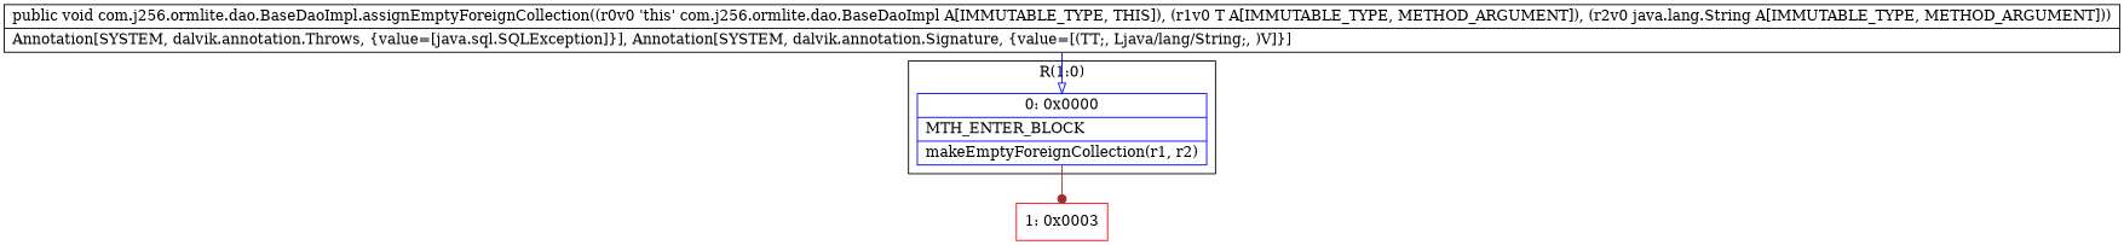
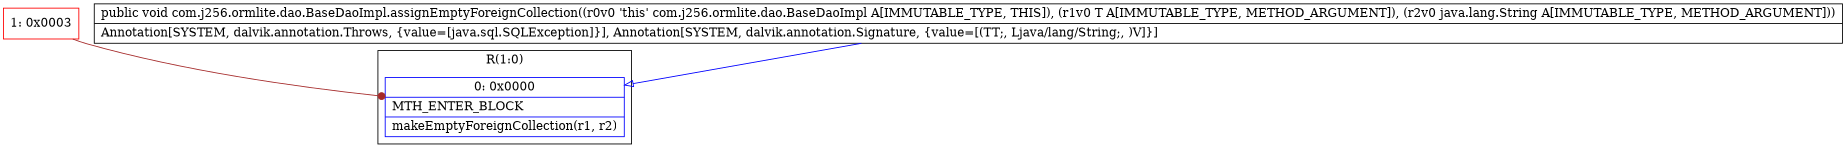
  digraph {
    node [shape=record]
    n1 [color=blue label="{0\:\ 0x0000|MTH_ENTER_BLOCK\l|makeEmptyForeignCollection(r1, r2)\l}"]
    n2 [color=red label="{1\:\ 0x0003}"]
    n3 [label="{public void com.j256.ormlite.dao.BaseDaoImpl.assignEmptyForeignCollection((r0v0 'this' com.j256.ormlite.dao.BaseDaoImpl A[IMMUTABLE_TYPE, THIS]), (r1v0 T A[IMMUTABLE_TYPE, METHOD_ARGUMENT]), (r2v0 java.lang.String A[IMMUTABLE_TYPE, METHOD_ARGUMENT]))  | Annotation[SYSTEM, dalvik.annotation.Throws, \{value=[java.sql.SQLException]\}], Annotation[SYSTEM, dalvik.annotation.Signature, \{value=[(TT;, Ljava\/lang\/String;, )V]\}]\l}"]
    subgraph cluster_1 {
      label="R(1:0)"
      n1
    }
-   n1 -> n2 [color=brown arrowhead=dot]
+   n2 -> n1 [color=brown arrowhead=dot]
    n3 -> n1 [color=blue arrowhead=onormal]
  }
